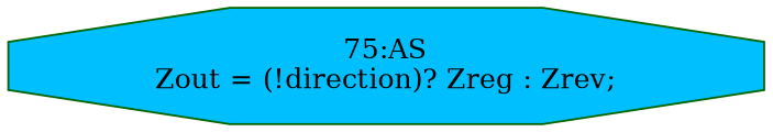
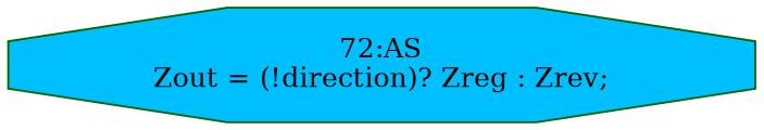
  strict digraph {
    fontname="DejaVu Serif"
-   n1 [ast="<pyverilog.vparser.ast.Assign object at 0x7fd311d60590>" def_var="['Zout']" fillcolor=deepskyblue label="75:AS\nZout = (!direction)? Zreg : Zrev;" statements="[]" style=filled typ=Assign use_var="['direction', 'Zreg', 'Zrev']" color=darkgreen shape=octagon fontname="DejaVu Serif"]
+   n1 [ast="<pyverilog.vparser.ast.Assign object at 0x7fd311d60590>" def_var="['Zout']" fillcolor=deepskyblue label="72:AS\nZout = (!direction)? Zreg : Zrev;" statements="[]" style=filled typ=Assign use_var="['direction', 'Zreg', 'Zrev']" color=darkgreen shape=octagon fontname="DejaVu Serif"]
  }
